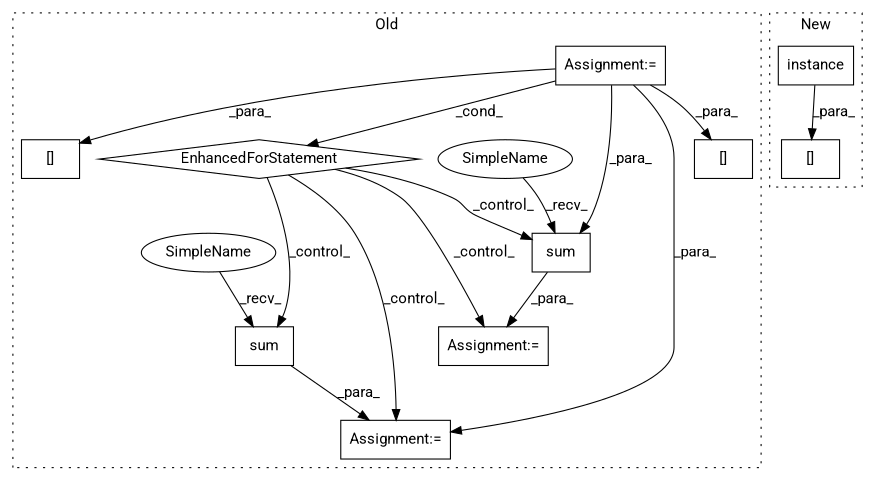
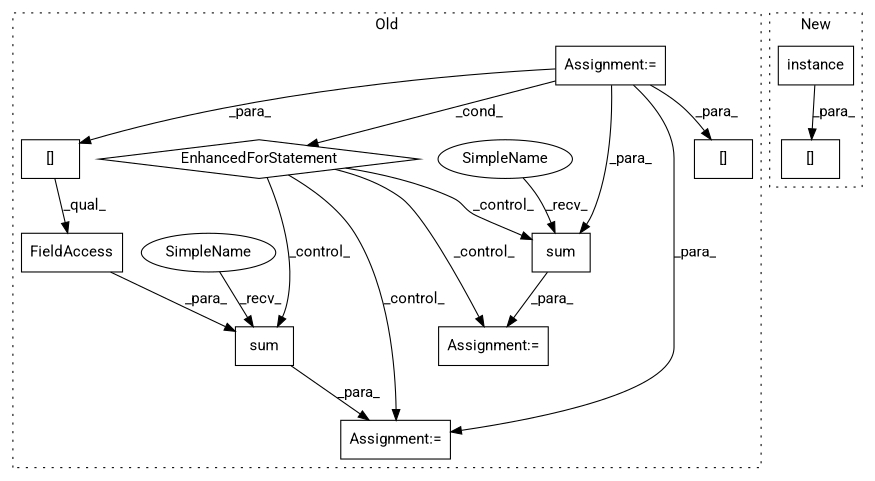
  digraph {
    fontname=Roboto
    node [a=32 l="4,1" s="1557,1641" shape=box fontname=Roboto]
    edge [fontname=Roboto]
    n1 [label=sum s="1766,1814"]
    n2 [a=70 l="53,2" label=EnhancedForStatement shape=diamond]
    n3 [label=sum s="1684,1721"]
+   n4 [a=22 l=44 label=FieldAccess s=1770]
    n5 [a=2 l="27,1" label="[]" s="1770,1806"]
    n6 [a=7 l=1 label="Assignment:=" s=1759]
    n7 [a=7 l=1 label="Assignment:=" s=1677]
    n8 [a=7 l="53,2" label="Assignment:="]
    n9 [a=2 l="16,1" label="[]" s="1688,1713"]
    n10 [a=42 l=5 label=SimpleName s=1678 shape=ellipse]
    n11 [a=42 l=5 label=SimpleName s=1760 shape=ellipse]
    n12 [l=10 label=instance s=1879]
    n13 [a=2 l="31,1" label="[]" s="1912,1957"]
    subgraph cluster_1 {
      label=Old
      style=dotted
      n1
      n2
      n3
+     n4
      n5
      n6
      n7
      n8
      n9
      n10
      n11
    }
    subgraph cluster_2 {
      label=New
      style=dotted
      n12
      n13
    }
    n1 -> n6 [label=_para_]
    n2 -> n1 [label=_control_]
    n2 -> n3 [label=_control_]
    n2 -> n6 [label=_control_]
    n2 -> n7 [label=_control_]
    n3 -> n7 [label=_para_]
+   n4 -> n1 [label=_para_]
+   n5 -> n4 [label=_qual_]
    n8 -> n2 [label=_cond_]
    n8 -> n3 [label=_para_]
    n8 -> n5 [label=_para_]
    n8 -> n6 [label=_para_]
    n8 -> n9 [label=_para_]
    n10 -> n3 [label=_recv_]
    n11 -> n1 [label=_recv_]
    n12 -> n13 [label=_para_]
  }
